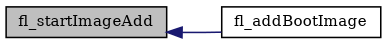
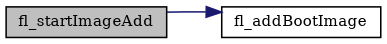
  digraph {
    rankdir=LR
    fontname="DejaVu Serif"
    node [color=black fontname="DejaVu Serif" fontsize=10 shape=record style=filled]
    n1 [fillcolor=grey75 fontcolor=black height=0.2 label=fl_startImageAdd width=0.4]
    n2 [fillcolor=white height=0.2 label=fl_addBootImage width=0.4]
-   n1 -> n2 [color=midnightblue dir=back fontname="DejaVu Serif" fontsize=10 labelfontname=Helvetica labelfontsize=10 style=solid]
+   n2 -> n1 [color=midnightblue dir=back fontname="DejaVu Serif" fontsize=10 labelfontname=Helvetica labelfontsize=10 style=solid]
  }
